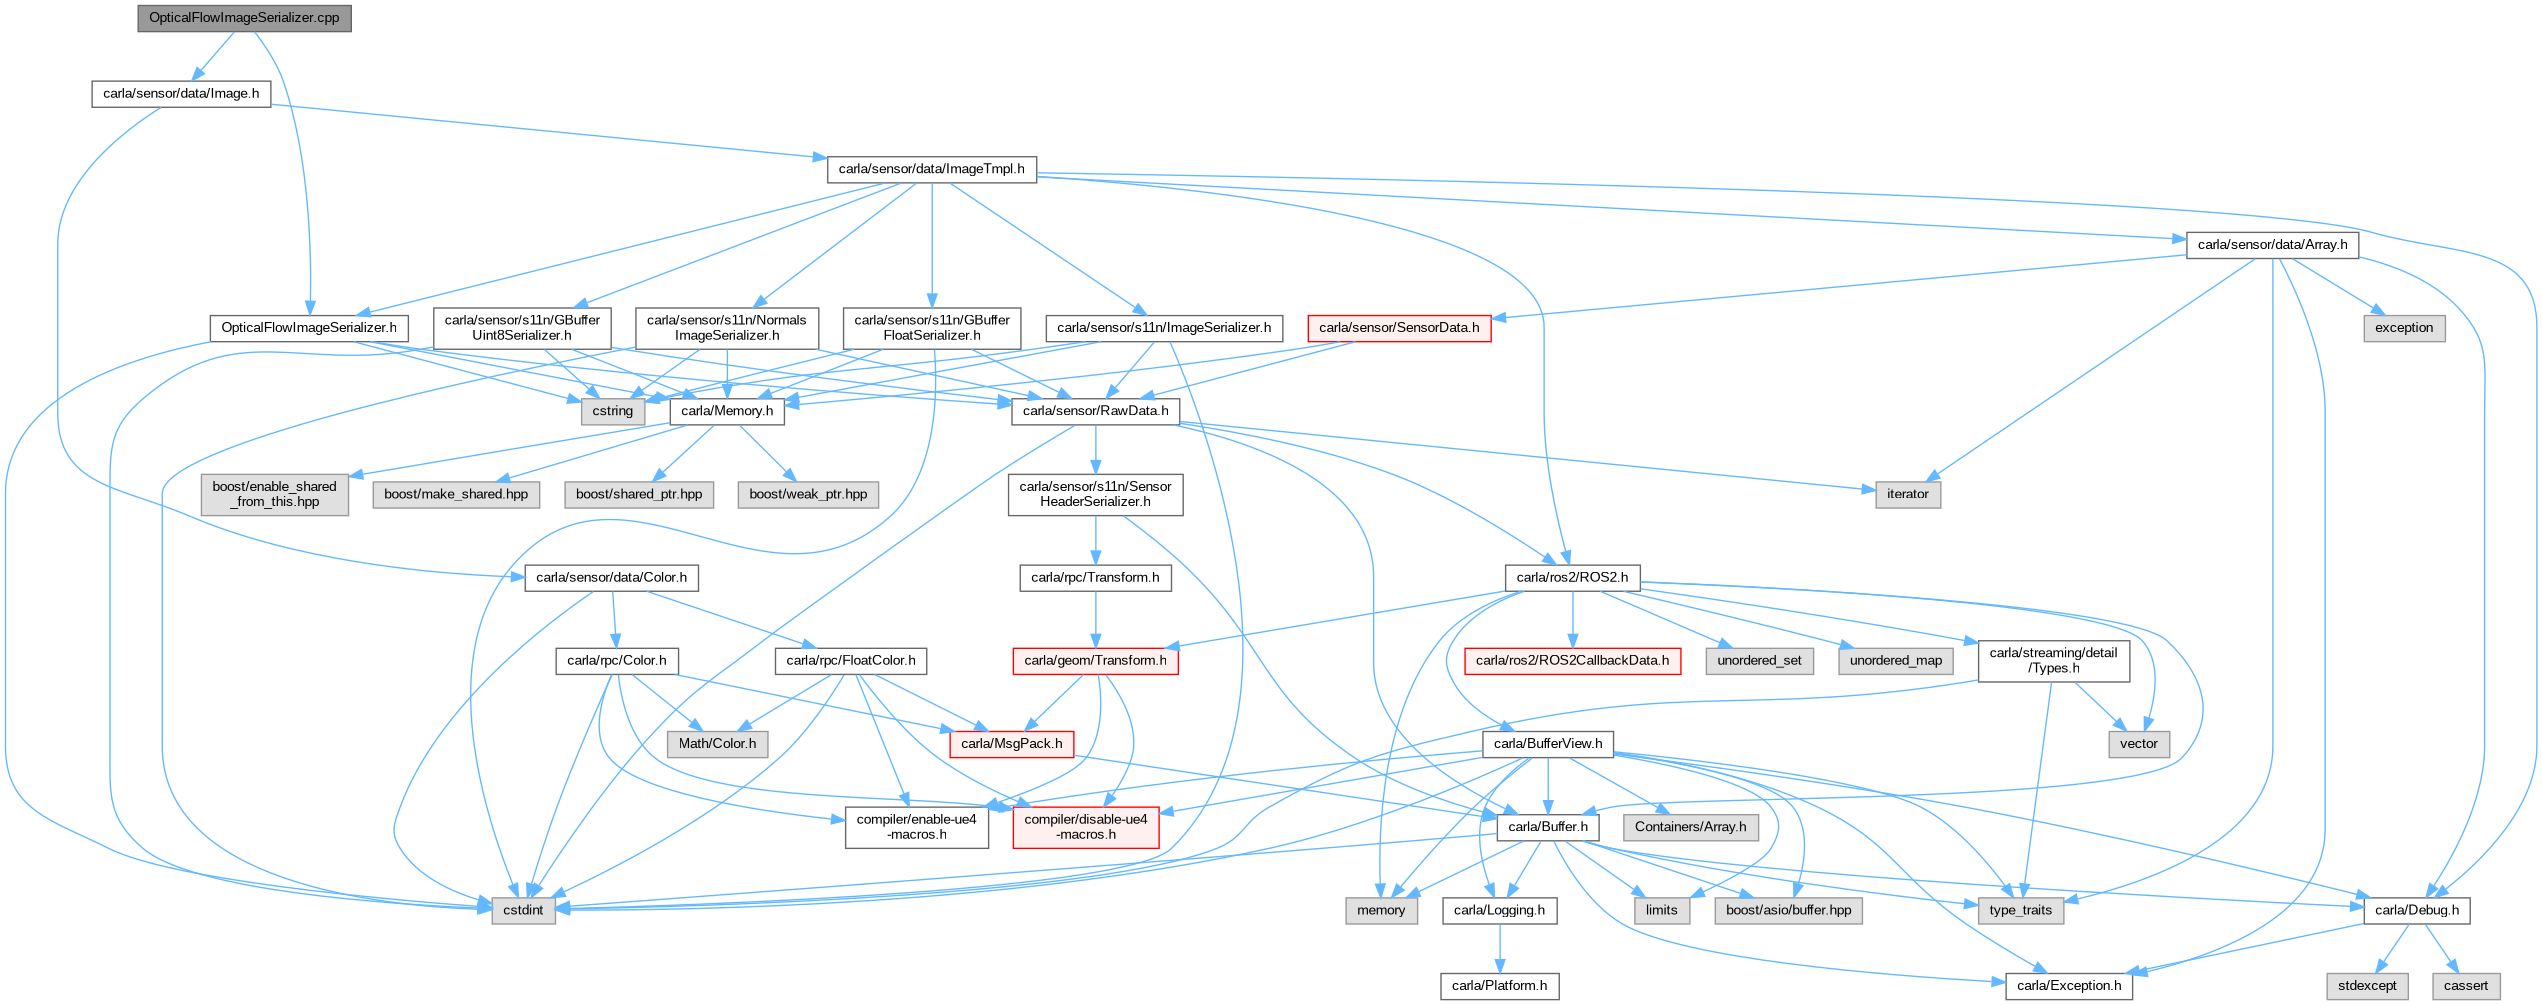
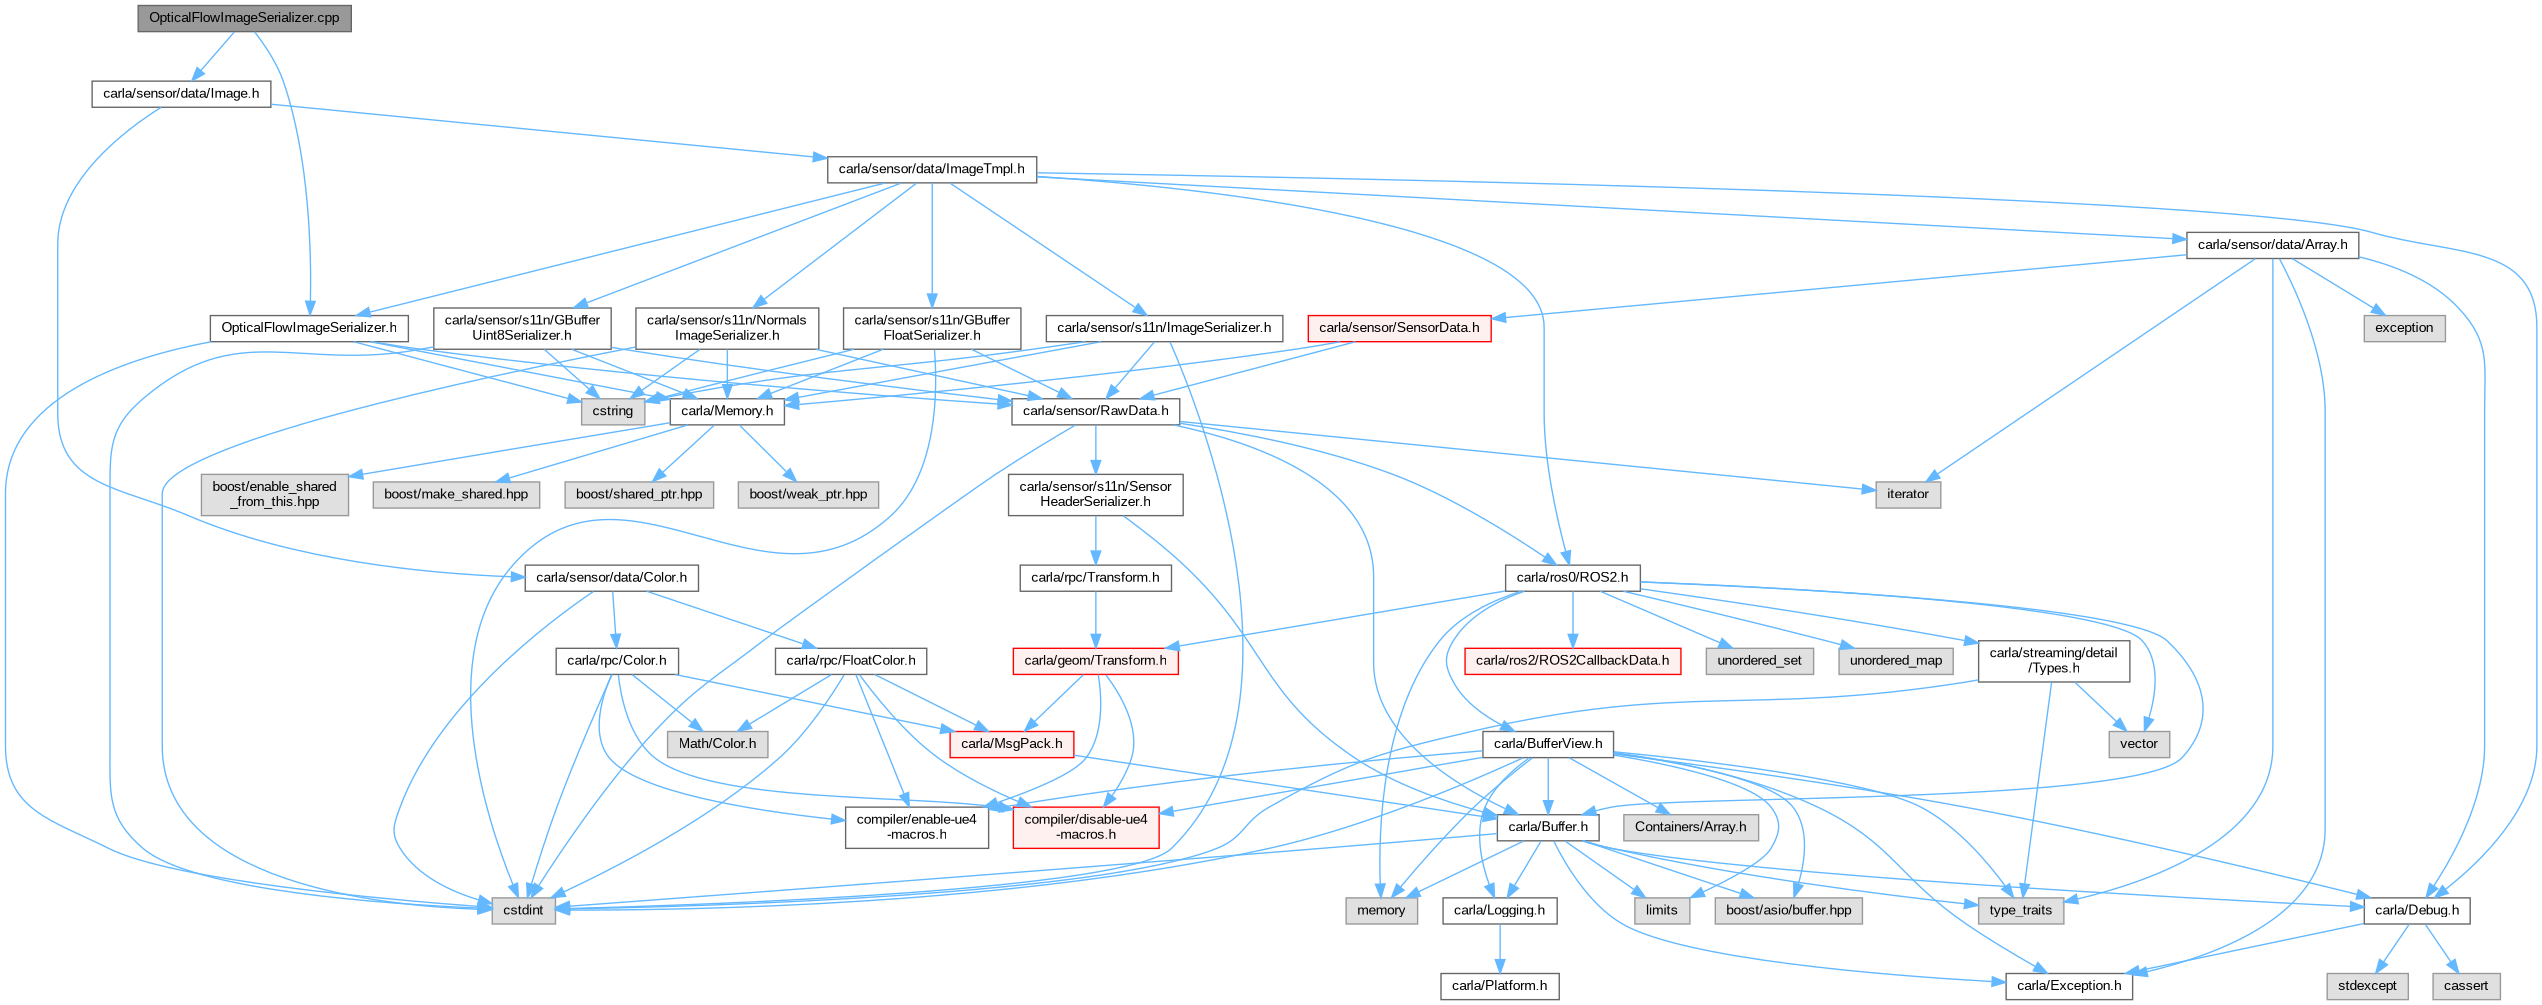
  digraph {
    fontname="Liberation Sans"
    node [color=grey40 fillcolor=white fontname="Liberation Sans" fontsize=10 shape=box style=filled]
    edge [color=steelblue1 fontname="Liberation Sans" fontsize=10 labelfontname=Helvetica labelfontsize=10 style=solid]
    n1 [color=gray40 fillcolor=grey60 fontcolor=black height=0.2 label="OpticalFlowImageSerializer.cpp" width=0.4]
    n2 [height=0.2 label="OpticalFlowImageSerializer.h" width=0.4]
    n3 [height=0.2 label="carla/sensor/data/Image.h" width=0.4]
    n4 [height=0.2 label="carla/Memory.h" width=0.4]
    n5 [height=0.2 label="carla/sensor/RawData.h" width=0.4]
    n6 [color=grey60 fillcolor="#E0E0E0" height=0.2 label=cstdint width=0.4]
    n7 [color=grey60 fillcolor="#E0E0E0" height=0.2 label=cstring width=0.4]
    n8 [height=0.2 label="carla/sensor/data/Color.h" width=0.4]
    n9 [height=0.2 label="carla/sensor/data/ImageTmpl.h" width=0.4]
    n10 [color=grey60 fillcolor="#E0E0E0" height=0.2 label="boost/enable_shared\l_from_this.hpp" width=0.4]
    n11 [color=grey60 fillcolor="#E0E0E0" height=0.2 label="boost/make_shared.hpp" width=0.4]
    n12 [color=grey60 fillcolor="#E0E0E0" height=0.2 label="boost/shared_ptr.hpp" width=0.4]
    n13 [color=grey60 fillcolor="#E0E0E0" height=0.2 label="boost/weak_ptr.hpp" width=0.4]
    n14 [height=0.2 label="carla/Buffer.h" width=0.4]
    n15 [height=0.2 label="carla/sensor/s11n/Sensor\lHeaderSerializer.h" width=0.4]
-   n16 [height=0.2 label="carla/ros2/ROS2.h" width=0.4]
+   n16 [height=0.2 label="carla/ros0/ROS2.h" width=0.4]
    n17 [color=grey60 fillcolor="#E0E0E0" height=0.2 label=iterator width=0.4]
    n18 [height=0.2 label="carla/Debug.h" width=0.4]
    n19 [height=0.2 label="carla/Exception.h" width=0.4]
    n20 [height=0.2 label="carla/Logging.h" width=0.4]
    n21 [color=grey60 fillcolor="#E0E0E0" height=0.2 label="boost/asio/buffer.hpp" width=0.4]
    n22 [color=grey60 fillcolor="#E0E0E0" height=0.2 label=limits width=0.4]
    n23 [color=grey60 fillcolor="#E0E0E0" height=0.2 label=memory width=0.4]
    n24 [color=grey60 fillcolor="#E0E0E0" height=0.2 label=type_traits width=0.4]
    n25 [height=0.2 label="carla/rpc/Transform.h" width=0.4]
    n26 [color=red fillcolor="#FFF0F0" height=0.2 label="carla/geom/Transform.h" width=0.4]
    n27 [height=0.2 label="carla/BufferView.h" width=0.4]
    n28 [color=red fillcolor="#FFF0F0" height=0.2 label="carla/ros2/ROS2CallbackData.h" width=0.4]
    n29 [height=0.2 label="carla/streaming/detail\l/Types.h" width=0.4]
    n30 [color=grey60 fillcolor="#E0E0E0" height=0.2 label=unordered_set width=0.4]
    n31 [color=grey60 fillcolor="#E0E0E0" height=0.2 label=unordered_map width=0.4]
    n32 [color=grey60 fillcolor="#E0E0E0" height=0.2 label=vector width=0.4]
    n33 [color=grey60 fillcolor="#E0E0E0" height=0.2 label=stdexcept width=0.4]
    n34 [color=grey60 fillcolor="#E0E0E0" height=0.2 label=cassert width=0.4]
    n35 [height=0.2 label="carla/Platform.h" width=0.4]
    n36 [color=red fillcolor="#FFF0F0" height=0.2 label="carla/MsgPack.h" width=0.4]
    n37 [height=0.2 label="compiler/enable-ue4\l-macros.h" width=0.4]
    n38 [color=red fillcolor="#FFF0F0" height=0.2 label="compiler/disable-ue4\l-macros.h" width=0.4]
    n39 [color=grey60 fillcolor="#E0E0E0" height=0.2 label="Containers/Array.h" width=0.4]
    n40 [height=0.2 label="carla/rpc/Color.h" width=0.4]
    n41 [height=0.2 label="carla/rpc/FloatColor.h" width=0.4]
    n42 [height=0.2 label="carla/sensor/data/Array.h" width=0.4]
    n43 [height=0.2 label="carla/sensor/s11n/ImageSerializer.h" width=0.4]
    n44 [height=0.2 label="carla/sensor/s11n/GBuffer\lUint8Serializer.h" width=0.4]
    n45 [height=0.2 label="carla/sensor/s11n/GBuffer\lFloatSerializer.h" width=0.4]
    n46 [height=0.2 label="carla/sensor/s11n/Normals\lImageSerializer.h" width=0.4]
    n47 [color=grey60 fillcolor="#E0E0E0" height=0.2 label="Math/Color.h" width=0.4]
    n48 [color=red fillcolor="#FFF0F0" height=0.2 label="carla/sensor/SensorData.h" width=0.4]
    n49 [color=grey60 fillcolor="#E0E0E0" height=0.2 label=exception width=0.4]
    n1 -> n2
    n1 -> n3
    n2 -> n4
    n2 -> n5
    n2 -> n6
    n2 -> n7
    n3 -> n8
    n3 -> n9
    n4 -> n10
    n4 -> n11
    n4 -> n12
    n4 -> n13
    n5 -> n6
    n5 -> n14
    n5 -> n15
    n5 -> n16
    n5 -> n17
    n8 -> n6
    n8 -> n40
    n8 -> n41
    n9 -> n2
    n9 -> n16
    n9 -> n18
    n9 -> n42
    n9 -> n43
    n9 -> n44
    n9 -> n45
    n9 -> n46
    n14 -> n6
    n14 -> n18
    n14 -> n19
    n14 -> n20
    n14 -> n21
    n14 -> n22
    n14 -> n23
    n14 -> n24
    n15 -> n14
    n15 -> n25
    n16 -> n14
    n16 -> n23
    n16 -> n26
    n16 -> n27
    n16 -> n28
    n16 -> n29
    n16 -> n30
    n16 -> n31
    n16 -> n32
    n18 -> n19
    n18 -> n33
    n18 -> n34
    n20 -> n35
    n25 -> n26
    n26 -> n36
    n26 -> n37
    n26 -> n38
    n27 -> n6
    n27 -> n14
    n27 -> n18
    n27 -> n19
    n27 -> n20
    n27 -> n21
    n27 -> n22
    n27 -> n23
    n27 -> n24
    n27 -> n37
    n27 -> n38
    n27 -> n39
    n29 -> n6
    n29 -> n24
    n29 -> n32
    n36 -> n14
    n40 -> n6
    n40 -> n36
    n40 -> n37
    n40 -> n38
    n40 -> n47
    n41 -> n6
    n41 -> n36
    n41 -> n37
    n41 -> n38
    n41 -> n47
    n42 -> n17
    n42 -> n18
    n42 -> n19
    n42 -> n24
    n42 -> n48
    n42 -> n49
    n43 -> n4
    n43 -> n5
    n43 -> n6
    n43 -> n7
    n44 -> n4
    n44 -> n5
    n44 -> n6
    n44 -> n7
    n45 -> n4
    n45 -> n5
    n45 -> n6
    n45 -> n7
    n46 -> n4
    n46 -> n5
    n46 -> n6
    n46 -> n7
    n48 -> n4
    n48 -> n5
  }
